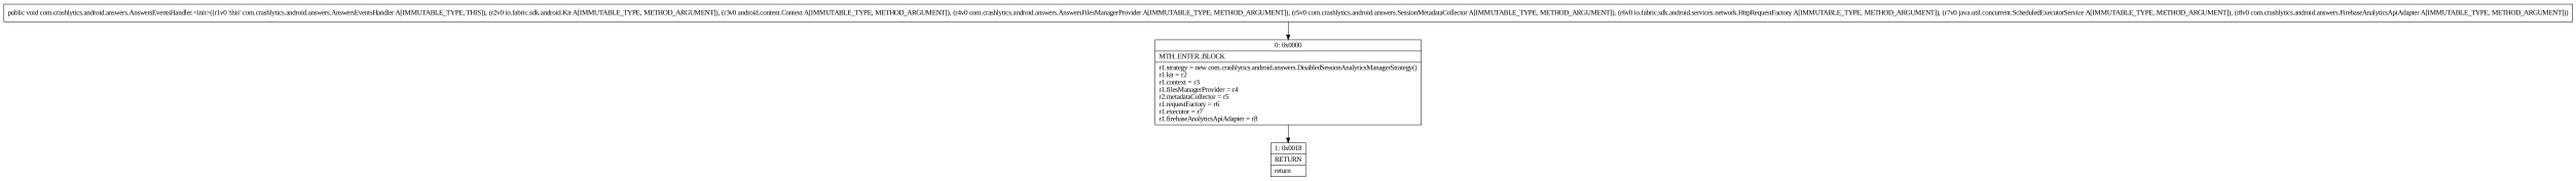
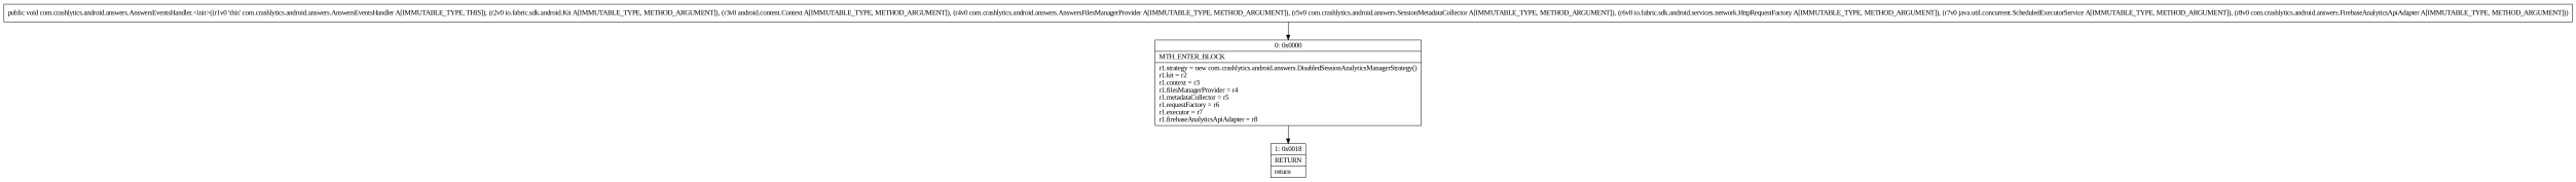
  digraph {
    fontname="Liberation Serif"
    node [shape=record fontname="Liberation Serif"]
    edge [fontname="Liberation Serif"]
-   n1 [label="{0\:\ 0x0000|MTH_ENTER_BLOCK\l|r1.strategy = new com.crashlytics.android.answers.DisabledSessionAnalyticsManagerStrategy()\lr1.kit = r2\lr1.context = r3\lr1.filesManagerProvider = r4\lr2.metadataCollector = r5\lr1.requestFactory = r6\lr1.executor = r7\lr1.firebaseAnalyticsApiAdapter = r8\l}"]
+   n1 [label="{0\:\ 0x0000|MTH_ENTER_BLOCK\l|r1.strategy = new com.crashlytics.android.answers.DisabledSessionAnalyticsManagerStrategy()\lr1.kit = r2\lr1.context = r3\lr1.filesManagerProvider = r4\lr1.metadataCollector = r5\lr1.requestFactory = r6\lr1.executor = r7\lr1.firebaseAnalyticsApiAdapter = r8\l}"]
    n2 [label="{1\:\ 0x0018|RETURN\l|return\l}"]
    n3 [label="{public void com.crashlytics.android.answers.AnswersEventsHandler.\<init\>((r1v0 'this' com.crashlytics.android.answers.AnswersEventsHandler A[IMMUTABLE_TYPE, THIS]), (r2v0 io.fabric.sdk.android.Kit A[IMMUTABLE_TYPE, METHOD_ARGUMENT]), (r3v0 android.content.Context A[IMMUTABLE_TYPE, METHOD_ARGUMENT]), (r4v0 com.crashlytics.android.answers.AnswersFilesManagerProvider A[IMMUTABLE_TYPE, METHOD_ARGUMENT]), (r5v0 com.crashlytics.android.answers.SessionMetadataCollector A[IMMUTABLE_TYPE, METHOD_ARGUMENT]), (r6v0 io.fabric.sdk.android.services.network.HttpRequestFactory A[IMMUTABLE_TYPE, METHOD_ARGUMENT]), (r7v0 java.util.concurrent.ScheduledExecutorService A[IMMUTABLE_TYPE, METHOD_ARGUMENT]), (r8v0 com.crashlytics.android.answers.FirebaseAnalyticsApiAdapter A[IMMUTABLE_TYPE, METHOD_ARGUMENT])) }"]
    n1 -> n2
    n3 -> n1
  }
